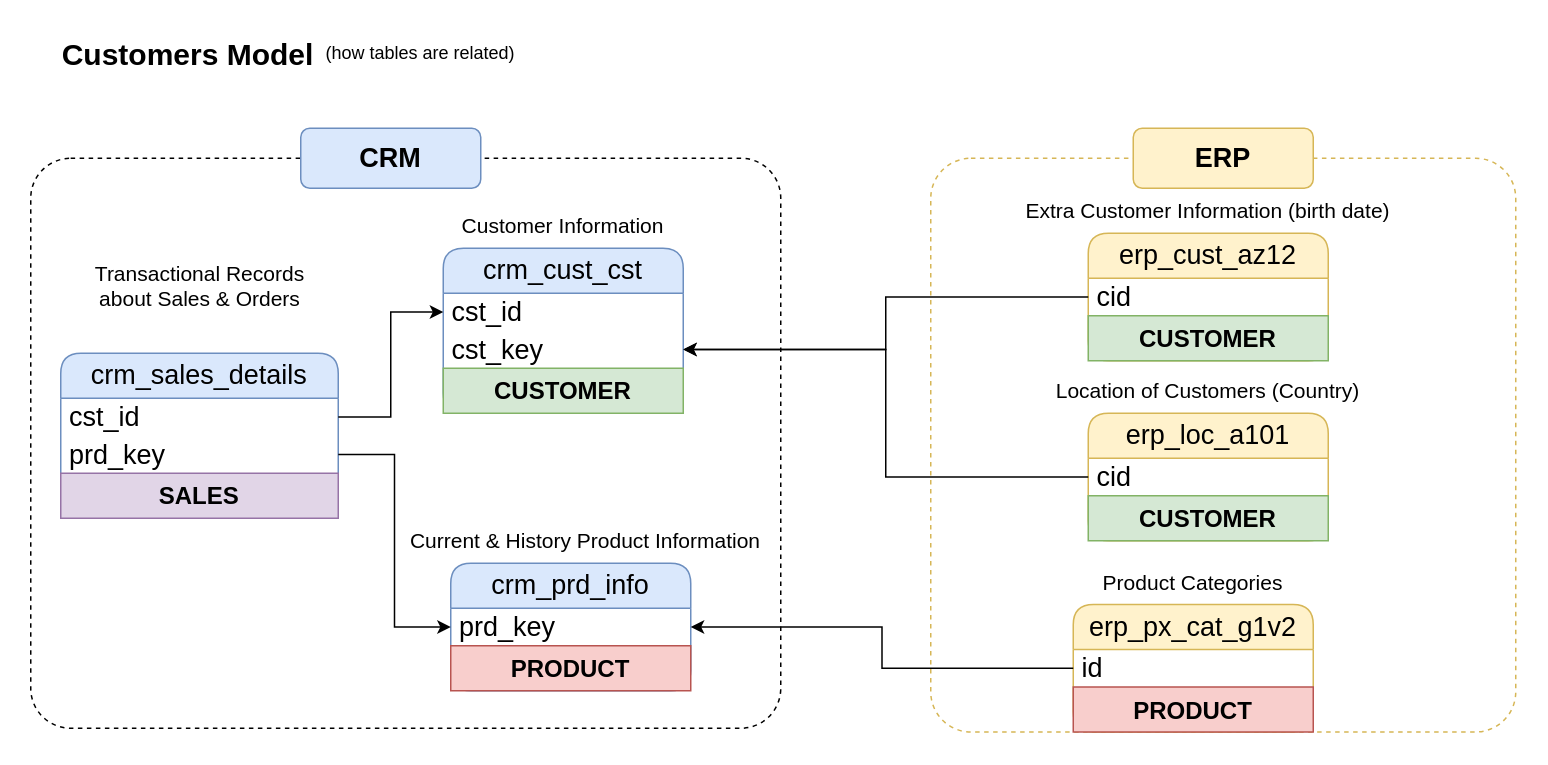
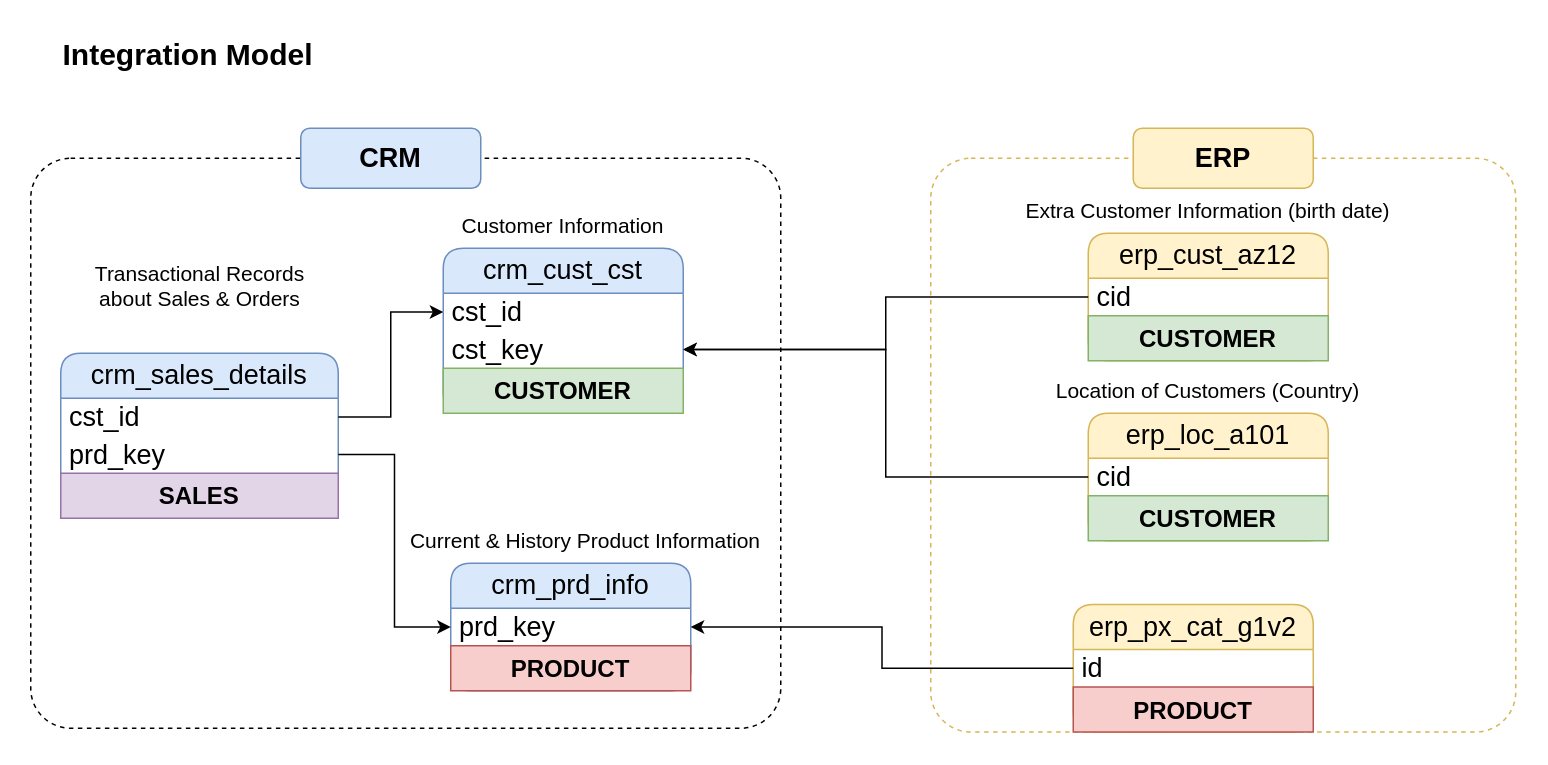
  <mxCell id="0" />
  <mxCell id="1" parent="0" />
  <mxCell id="2" value="" style="rounded=1;whiteSpace=wrap;html=1;arcSize=7;fillColor=none;dashed=1;strokeColor=#d6b656;" vertex="1" parent="1"><mxGeometry x="620" y="105" width="390" height="382.5" as="geometry" /></mxCell>
  <mxCell id="3" value="" style="rounded=1;whiteSpace=wrap;html=1;arcSize=7;fillColor=none;dashed=1;" vertex="1" parent="1"><mxGeometry x="20" y="105" width="500" height="380" as="geometry" /></mxCell>
- <mxCell id="4" value="&lt;b&gt;&lt;font style=&quot;font-size: 20px;&quot;&gt;Customers Model&lt;/font&gt;&lt;/b&gt;" style="text;html=1;align=center;verticalAlign=middle;whiteSpace=wrap;rounded=0;" vertex="1" parent="1"><mxGeometry x="40" y="20" width="170" height="30" as="geometry" /></mxCell>
- <mxCell id="5" value="(how tables are related)" style="text;html=1;align=center;verticalAlign=middle;whiteSpace=wrap;rounded=0;" vertex="1" parent="1"><mxGeometry x="210" y="25" width="140" height="20" as="geometry" /></mxCell>
+ <mxCell id="4" value="&lt;b&gt;&lt;font style=&quot;font-size: 20px;&quot;&gt;Integration Model&lt;/font&gt;&lt;/b&gt;" style="text;html=1;align=center;verticalAlign=middle;whiteSpace=wrap;rounded=0;" vertex="1" parent="1"><mxGeometry x="40" y="20" width="170" height="30" as="geometry" /></mxCell>
  <mxCell id="6" value="crm_cust_cst" style="swimlane;fontStyle=0;childLayout=stackLayout;horizontal=1;startSize=30;horizontalStack=0;resizeParent=1;resizeParentMax=0;resizeLast=0;collapsible=1;marginBottom=0;whiteSpace=wrap;html=1;rounded=1;fillColor=#dae8fc;strokeColor=#6c8ebf;fontSize=18;" vertex="1" parent="1"><mxGeometry x="295" y="165" width="160" height="110" as="geometry" /></mxCell>
  <mxCell id="7" value="cst_id" style="text;strokeColor=none;fillColor=none;align=left;verticalAlign=middle;spacingLeft=4;spacingRight=4;overflow=hidden;points=[[0,0.5],[1,0.5]];portConstraint=eastwest;rotatable=0;whiteSpace=wrap;html=1;fontSize=18;" vertex="1" parent="6"><mxGeometry y="30" width="160" height="25" as="geometry" /></mxCell>
  <mxCell id="8" value="cst_key" style="text;strokeColor=none;fillColor=none;align=left;verticalAlign=middle;spacingLeft=4;spacingRight=4;overflow=hidden;points=[[0,0.5],[1,0.5]];portConstraint=eastwest;rotatable=0;whiteSpace=wrap;html=1;fontSize=18;" vertex="1" parent="6"><mxGeometry y="55" width="160" height="25" as="geometry" /></mxCell>
  <mxCell id="9" value="&lt;b&gt;CUSTOMER&lt;/b&gt;" style="text;html=1;strokeColor=#82b366;fillColor=#d5e8d4;align=center;verticalAlign=middle;whiteSpace=wrap;overflow=hidden;fontSize=16;" vertex="1" parent="6"><mxGeometry y="80" width="160" height="30" as="geometry" /></mxCell>
  <mxCell id="10" value="&lt;font style=&quot;font-size: 14px;&quot;&gt;Customer Information&lt;/font&gt;" style="text;html=1;align=center;verticalAlign=middle;whiteSpace=wrap;rounded=0;" vertex="1" parent="1"><mxGeometry x="290" y="135" width="170" height="30" as="geometry" /></mxCell>
  <mxCell id="11" value="crm_prd_info" style="swimlane;fontStyle=0;childLayout=stackLayout;horizontal=1;startSize=30;horizontalStack=0;resizeParent=1;resizeParentMax=0;resizeLast=0;collapsible=1;marginBottom=0;whiteSpace=wrap;html=1;rounded=1;fillColor=#dae8fc;strokeColor=#6c8ebf;fontSize=18;" vertex="1" parent="1"><mxGeometry x="300" y="375" width="160" height="85" as="geometry" /></mxCell>
  <mxCell id="12" value="prd_key" style="text;strokeColor=none;fillColor=none;align=left;verticalAlign=middle;spacingLeft=4;spacingRight=4;overflow=hidden;points=[[0,0.5],[1,0.5]];portConstraint=eastwest;rotatable=0;whiteSpace=wrap;html=1;fontSize=18;" vertex="1" parent="11"><mxGeometry y="30" width="160" height="25" as="geometry" /></mxCell>
  <mxCell id="13" value="&lt;b&gt;PRODUCT&lt;/b&gt;" style="text;html=1;strokeColor=#b85450;fillColor=#f8cecc;align=center;verticalAlign=middle;whiteSpace=wrap;overflow=hidden;fontSize=16;" vertex="1" parent="11"><mxGeometry y="55" width="160" height="30" as="geometry" /></mxCell>
  <mxCell id="14" value="&lt;font style=&quot;font-size: 14px;&quot;&gt;Current &amp;amp; History Product Information&lt;/font&gt;" style="text;html=1;align=center;verticalAlign=middle;whiteSpace=wrap;rounded=0;" vertex="1" parent="1"><mxGeometry x="270" y="345" width="240" height="30" as="geometry" /></mxCell>
  <mxCell id="15" value="crm_sales_details" style="swimlane;fontStyle=0;childLayout=stackLayout;horizontal=1;startSize=30;horizontalStack=0;resizeParent=1;resizeParentMax=0;resizeLast=0;collapsible=1;marginBottom=0;whiteSpace=wrap;html=1;rounded=1;fillColor=#dae8fc;strokeColor=#6c8ebf;fontSize=18;" vertex="1" parent="1"><mxGeometry x="40" y="235" width="185" height="110" as="geometry" /></mxCell>
  <mxCell id="16" value="&lt;div&gt;cst_id&lt;/div&gt;" style="text;strokeColor=none;fillColor=none;align=left;verticalAlign=middle;spacingLeft=4;spacingRight=4;overflow=hidden;points=[[0,0.5],[1,0.5]];portConstraint=eastwest;rotatable=0;whiteSpace=wrap;html=1;fontSize=18;" vertex="1" parent="15"><mxGeometry y="30" width="185" height="25" as="geometry" /></mxCell>
  <mxCell id="17" value="prd_key" style="text;strokeColor=none;fillColor=none;align=left;verticalAlign=middle;spacingLeft=4;spacingRight=4;overflow=hidden;points=[[0,0.5],[1,0.5]];portConstraint=eastwest;rotatable=0;whiteSpace=wrap;html=1;fontSize=18;" vertex="1" parent="15"><mxGeometry y="55" width="185" height="25" as="geometry" /></mxCell>
  <mxCell id="18" value="&lt;b&gt;SALES&lt;/b&gt;" style="text;html=1;strokeColor=#9673a6;fillColor=#e1d5e7;align=center;verticalAlign=middle;whiteSpace=wrap;overflow=hidden;fontSize=16;" vertex="1" parent="15"><mxGeometry y="80" width="185" height="30" as="geometry" /></mxCell>
  <mxCell id="19" value="&lt;font style=&quot;font-size: 14px;&quot;&gt;Transactional Records about Sales &amp;amp; Orders&lt;/font&gt;" style="text;html=1;align=center;verticalAlign=middle;whiteSpace=wrap;rounded=0;" vertex="1" parent="1"><mxGeometry x="47.5" y="175" width="170" height="30" as="geometry" /></mxCell>
  <mxCell id="20" style="edgeStyle=orthogonalEdgeStyle;rounded=0;orthogonalLoop=1;jettySize=auto;html=1;entryX=0;entryY=0.5;entryDx=0;entryDy=0;" edge="1" parent="1" source="16" target="7"><mxGeometry relative="1" as="geometry" /></mxCell>
  <mxCell id="21" style="edgeStyle=orthogonalEdgeStyle;rounded=0;orthogonalLoop=1;jettySize=auto;html=1;" edge="1" parent="1" source="17" target="12"><mxGeometry relative="1" as="geometry" /></mxCell>
  <mxCell id="22" value="erp_cust_az12" style="swimlane;fontStyle=0;childLayout=stackLayout;horizontal=1;startSize=30;horizontalStack=0;resizeParent=1;resizeParentMax=0;resizeLast=0;collapsible=1;marginBottom=0;whiteSpace=wrap;html=1;rounded=1;fillColor=#fff2cc;strokeColor=#d6b656;fontSize=18;" vertex="1" parent="1"><mxGeometry x="725" y="155" width="160" height="85" as="geometry" /></mxCell>
  <mxCell id="23" value="cid" style="text;strokeColor=none;fillColor=none;align=left;verticalAlign=middle;spacingLeft=4;spacingRight=4;overflow=hidden;points=[[0,0.5],[1,0.5]];portConstraint=eastwest;rotatable=0;whiteSpace=wrap;html=1;fontSize=18;" vertex="1" parent="22"><mxGeometry y="30" width="160" height="25" as="geometry" /></mxCell>
  <mxCell id="24" value="&lt;b&gt;CUSTOMER&lt;/b&gt;" style="text;html=1;strokeColor=#82b366;fillColor=#d5e8d4;align=center;verticalAlign=middle;whiteSpace=wrap;overflow=hidden;fontSize=16;" vertex="1" parent="22"><mxGeometry y="55" width="160" height="30" as="geometry" /></mxCell>
  <mxCell id="25" value="&lt;font style=&quot;font-size: 14px;&quot;&gt;Extra Customer Information (birth date)&lt;/font&gt;" style="text;html=1;align=center;verticalAlign=middle;whiteSpace=wrap;rounded=0;fillColor=none;strokeColor=none;" vertex="1" parent="1"><mxGeometry x="680" y="125" width="250" height="30" as="geometry" /></mxCell>
  <mxCell id="26" value="erp_loc_a101" style="swimlane;fontStyle=0;childLayout=stackLayout;horizontal=1;startSize=30;horizontalStack=0;resizeParent=1;resizeParentMax=0;resizeLast=0;collapsible=1;marginBottom=0;whiteSpace=wrap;html=1;rounded=1;fillColor=#fff2cc;strokeColor=#d6b656;fontSize=18;" vertex="1" parent="1"><mxGeometry x="725" y="275" width="160" height="85" as="geometry" /></mxCell>
  <mxCell id="27" value="cid" style="text;strokeColor=none;fillColor=none;align=left;verticalAlign=middle;spacingLeft=4;spacingRight=4;overflow=hidden;points=[[0,0.5],[1,0.5]];portConstraint=eastwest;rotatable=0;whiteSpace=wrap;html=1;fontSize=18;" vertex="1" parent="26"><mxGeometry y="30" width="160" height="25" as="geometry" /></mxCell>
  <mxCell id="28" value="&lt;b&gt;CUSTOMER&lt;/b&gt;" style="text;html=1;strokeColor=#82b366;fillColor=#d5e8d4;align=center;verticalAlign=middle;whiteSpace=wrap;overflow=hidden;fontSize=16;" vertex="1" parent="26"><mxGeometry y="55" width="160" height="30" as="geometry" /></mxCell>
  <mxCell id="29" value="&lt;font style=&quot;font-size: 14px;&quot;&gt;Location of Customers (Country)&lt;/font&gt;" style="text;html=1;align=center;verticalAlign=middle;whiteSpace=wrap;rounded=0;fillColor=none;strokeColor=none;" vertex="1" parent="1"><mxGeometry x="700" y="245" width="210" height="30" as="geometry" /></mxCell>
  <mxCell id="30" value="erp_px_cat_g1v2" style="swimlane;fontStyle=0;childLayout=stackLayout;horizontal=1;startSize=30;horizontalStack=0;resizeParent=1;resizeParentMax=0;resizeLast=0;collapsible=1;marginBottom=0;whiteSpace=wrap;html=1;rounded=1;fillColor=#fff2cc;strokeColor=#d6b656;fontSize=18;" vertex="1" parent="1"><mxGeometry x="715" y="402.5" width="160" height="85" as="geometry" /></mxCell>
  <mxCell id="31" value="id" style="text;strokeColor=none;fillColor=none;align=left;verticalAlign=middle;spacingLeft=4;spacingRight=4;overflow=hidden;points=[[0,0.5],[1,0.5]];portConstraint=eastwest;rotatable=0;whiteSpace=wrap;html=1;fontSize=18;" vertex="1" parent="30"><mxGeometry y="30" width="160" height="25" as="geometry" /></mxCell>
  <mxCell id="32" value="&lt;b&gt;PRODUCT&lt;/b&gt;" style="text;html=1;strokeColor=#b85450;fillColor=#f8cecc;align=center;verticalAlign=middle;whiteSpace=wrap;overflow=hidden;fontSize=16;" vertex="1" parent="30"><mxGeometry y="55" width="160" height="30" as="geometry" /></mxCell>
- <mxCell id="33" value="&lt;font style=&quot;font-size: 14px;&quot;&gt;Product Categories&lt;/font&gt;" style="text;html=1;align=center;verticalAlign=middle;whiteSpace=wrap;rounded=0;fillColor=none;strokeColor=none;" vertex="1" parent="1"><mxGeometry x="710" y="372.5" width="170" height="30" as="geometry" /></mxCell>
  <mxCell id="34" style="edgeStyle=orthogonalEdgeStyle;rounded=0;orthogonalLoop=1;jettySize=auto;html=1;entryX=1;entryY=0.5;entryDx=0;entryDy=0;" edge="1" parent="1" source="31" target="12"><mxGeometry relative="1" as="geometry" /></mxCell>
  <mxCell id="35" style="edgeStyle=orthogonalEdgeStyle;rounded=0;orthogonalLoop=1;jettySize=auto;html=1;entryX=1;entryY=0.5;entryDx=0;entryDy=0;" edge="1" parent="1" source="23" target="8"><mxGeometry relative="1" as="geometry" /></mxCell>
  <mxCell id="36" style="edgeStyle=orthogonalEdgeStyle;rounded=0;orthogonalLoop=1;jettySize=auto;html=1;entryX=1;entryY=0.5;entryDx=0;entryDy=0;" edge="1" parent="1" source="27" target="8"><mxGeometry relative="1" as="geometry" /></mxCell>
  <mxCell id="37" value="&lt;b&gt;&lt;font style=&quot;font-size: 18px;&quot;&gt;CRM&lt;/font&gt;&lt;/b&gt;" style="rounded=1;whiteSpace=wrap;html=1;fillColor=#dae8fc;strokeColor=#6c8ebf;" vertex="1" parent="1"><mxGeometry x="200" y="85" width="120" height="40" as="geometry" /></mxCell>
  <mxCell id="38" value="&lt;font style=&quot;font-size: 18px;&quot;&gt;&lt;b&gt;ERP&lt;/b&gt;&lt;/font&gt;" style="rounded=1;whiteSpace=wrap;html=1;fillColor=#fff2cc;strokeColor=#d6b656;" vertex="1" parent="1"><mxGeometry x="755" y="85" width="120" height="40" as="geometry" /></mxCell>
